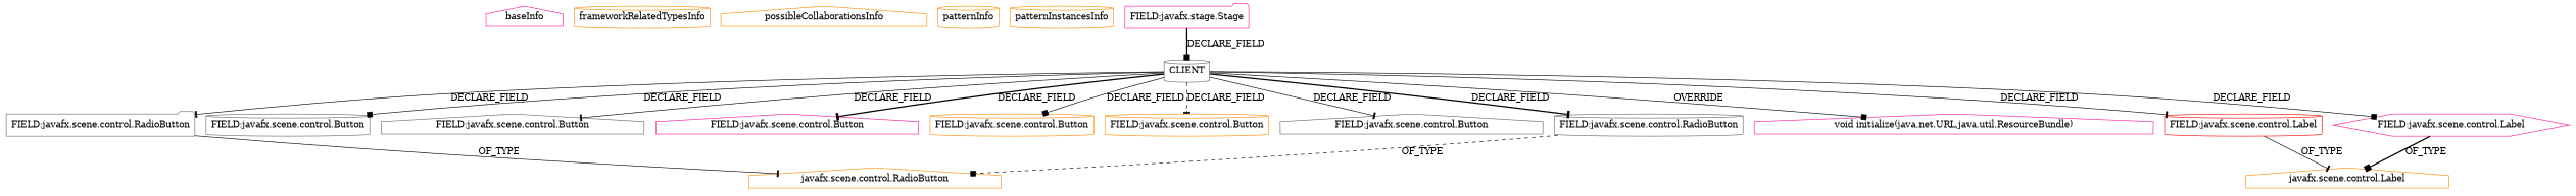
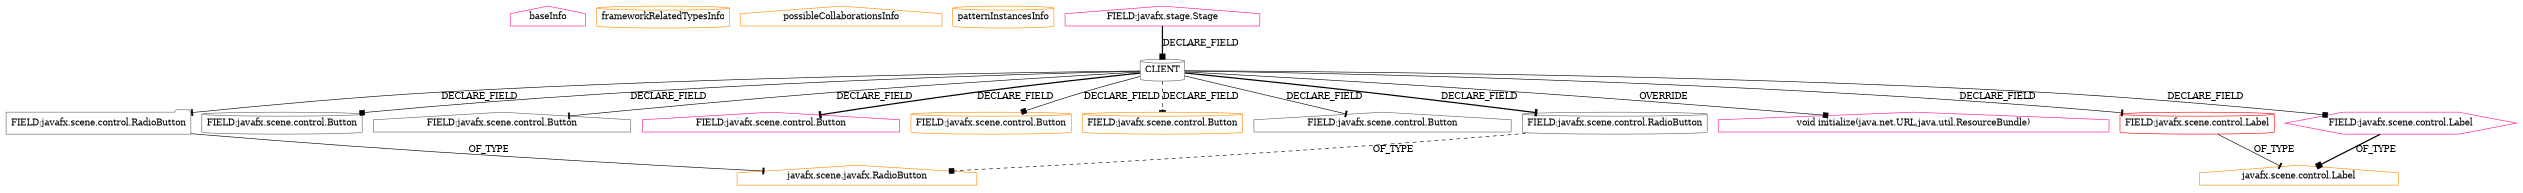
  digraph {
    node [color=darkorange shape=cylinder isFrameworkType=false vertexType=FIELD_DECLARATION]
    edge [arrowhead=tee style=solid]
    baseInfo [category=pattern color=deeppink graphId=1357 isAnonymous=false possibleRelation=false shape=house isFrameworkType="" vertexType=""]
    frameworkRelatedTypesInfo [isFrameworkType="" vertexType=""]
    possibleCollaborationsInfo [shape=house isFrameworkType="" vertexType=""]
-   patternInfo [frequency=2.0 patternRootClient=0 isFrameworkType="" vertexType=""]
    patternInstancesInfo [0="bianconejo-CEFX~/bianconejo-CEFX/CEFX-master/src/cefx/CECommandeController.java~CECommandeController~2084" 1="RomeoGolf-BC~/RomeoGolf-BC/BC-master/src/romeogolf/bc/MainController.java~MainController~1142" isFrameworkType="" vertexType=""]
    n6 [color=gray40 label="FIELD:javafx.scene.control.RadioButton" shape=folder]
-   n7 [label="javafx.scene.control.RadioButton" shape=house vertexType=FRAMEWORK_CLASS_TYPE]
+   n7 [label="javafx.scene.javafx.RadioButton" shape=house vertexType=FRAMEWORK_CLASS_TYPE]
    n8 [color=gray40 label=CLIENT vertexType=ROOT_CLIENT_CLASS_DECLARATION]
    n9 [color=gray40 label="FIELD:javafx.scene.control.Button"]
    n10 [color=gray40 label="FIELD:javafx.scene.control.Button" shape=house]
    n11 [color=deeppink label="FIELD:javafx.scene.control.Button" shape=house]
    n12 [label="FIELD:javafx.scene.control.Button"]
    n13 [label="FIELD:javafx.scene.control.Button"]
    n14 [color=gray40 label="FIELD:javafx.scene.control.Button" shape=house]
    n15 [color=gray40 label="FIELD:javafx.scene.control.RadioButton"]
    n16 [color=deeppink label="void initialize(java.net.URL,java.util.ResourceBundle)" shape=house vertexType=OVERRIDING_METHOD_DECLARATION]
    n17 [color=red label="FIELD:javafx.scene.control.Label"]
    n18 [color=deeppink label="FIELD:javafx.scene.control.Label" shape=hexagon]
-   n19 [color=deeppink label="FIELD:javafx.stage.Stage" shape=folder]
+   n19 [color=deeppink label="FIELD:javafx.stage.Stage" shape=house]
    n20 [label="javafx.scene.control.Label" shape=house vertexType=FRAMEWORK_CLASS_TYPE]
    n6 -> n7 [label=OF_TYPE]
    n8 -> n6 [label=DECLARE_FIELD]
    n8 -> n9 [arrowhead=box label=DECLARE_FIELD]
    n8 -> n10 [label=DECLARE_FIELD]
    n8 -> n11 [label=DECLARE_FIELD style=bold]
    n8 -> n12 [arrowhead=box label=DECLARE_FIELD]
    n8 -> n13 [label=DECLARE_FIELD style=dashed]
    n8 -> n14 [label=DECLARE_FIELD]
    n8 -> n15 [label=DECLARE_FIELD style=bold]
    n8 -> n16 [arrowhead=box label=OVERRIDE]
    n8 -> n17 [label=DECLARE_FIELD]
    n8 -> n18 [arrowhead=box label=DECLARE_FIELD]
    n15 -> n7 [arrowhead=box label=OF_TYPE style=dashed]
    n17 -> n20 [label=OF_TYPE]
    n18 -> n20 [arrowhead=box label=OF_TYPE style=bold]
    n19 -> n8 [arrowhead=box label=DECLARE_FIELD style=bold]
  }
